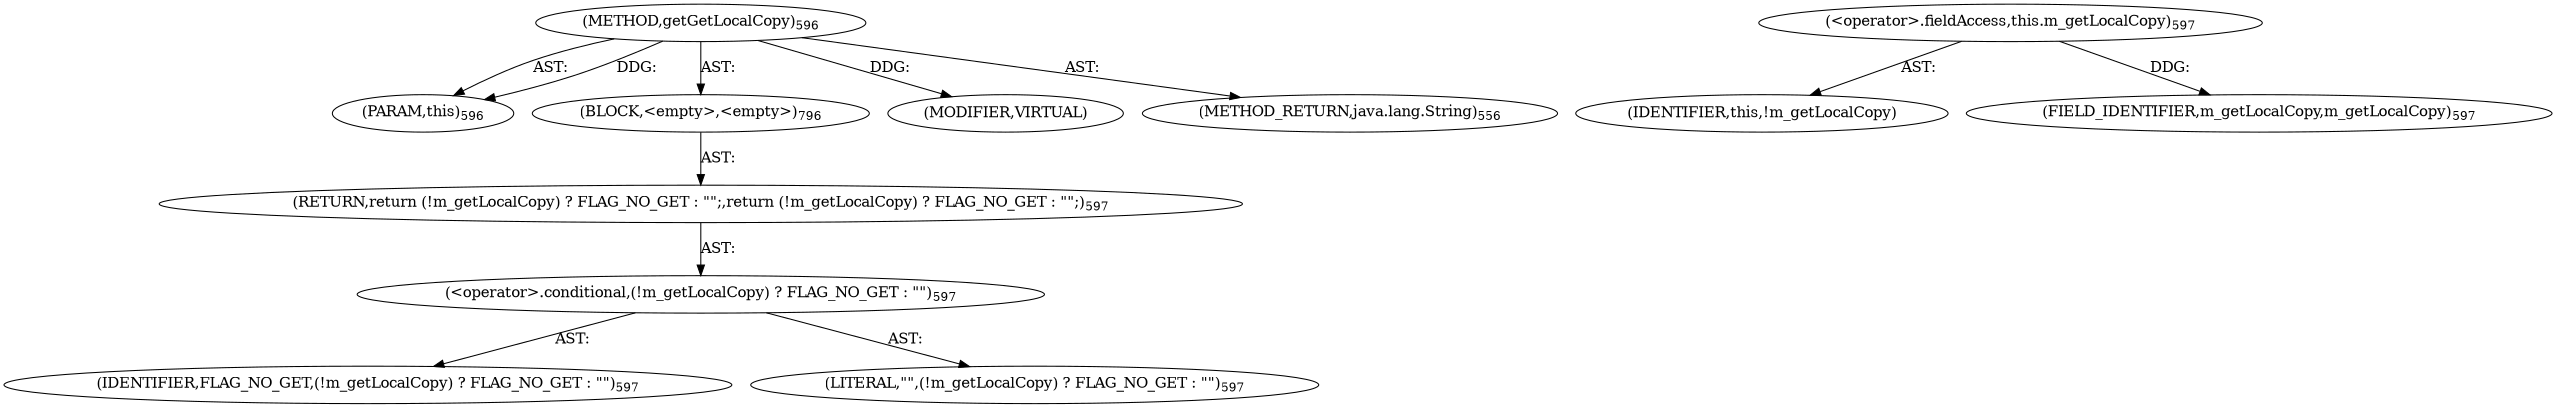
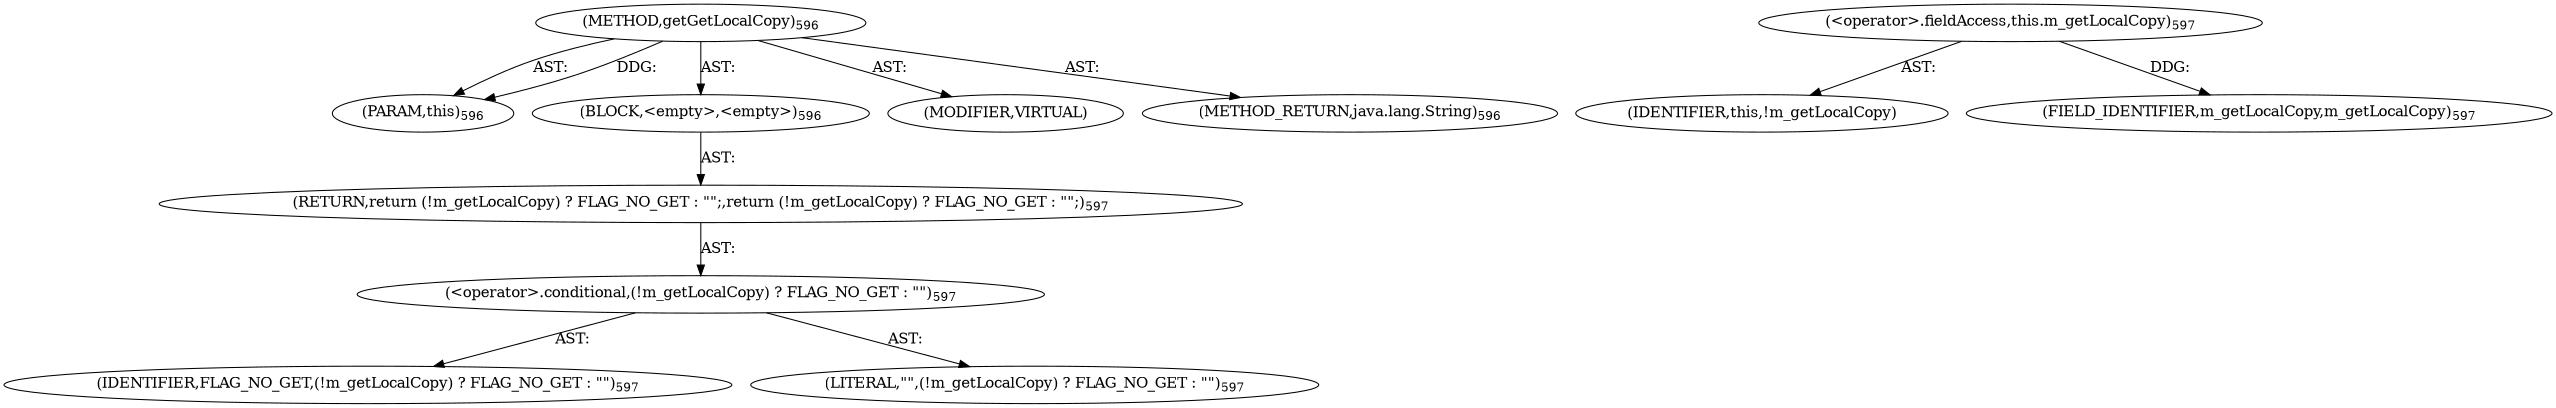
  digraph {
    n1 [label=<(METHOD,getGetLocalCopy)<SUB>596</SUB>>]
    n2 [label=<(PARAM,this)<SUB>596</SUB>>]
-   n3 [label=<(BLOCK,&lt;empty&gt;,&lt;empty&gt;)<SUB>796</SUB>>]
+   n3 [label=<(BLOCK,&lt;empty&gt;,&lt;empty&gt;)<SUB>596</SUB>>]
    n4 [label=<(MODIFIER,VIRTUAL)>]
-   n5 [label=<(METHOD_RETURN,java.lang.String)<SUB>556</SUB>>]
+   n5 [label=<(METHOD_RETURN,java.lang.String)<SUB>596</SUB>>]
    n6 [label=<(RETURN,return (!m_getLocalCopy) ? FLAG_NO_GET : &quot;&quot;;,return (!m_getLocalCopy) ? FLAG_NO_GET : &quot;&quot;;)<SUB>597</SUB>>]
    n7 [label=<(&lt;operator&gt;.conditional,(!m_getLocalCopy) ? FLAG_NO_GET : &quot;&quot;)<SUB>597</SUB>>]
    n8 [label=<(IDENTIFIER,FLAG_NO_GET,(!m_getLocalCopy) ? FLAG_NO_GET : &quot;&quot;)<SUB>597</SUB>>]
    n9 [label=<(LITERAL,&quot;&quot;,(!m_getLocalCopy) ? FLAG_NO_GET : &quot;&quot;)<SUB>597</SUB>>]
    n10 [label=<(&lt;operator&gt;.fieldAccess,this.m_getLocalCopy)<SUB>597</SUB>>]
    n11 [label=<(IDENTIFIER,this,!m_getLocalCopy)>]
    n12 [label=<(FIELD_IDENTIFIER,m_getLocalCopy,m_getLocalCopy)<SUB>597</SUB>>]
    n1 -> n2 [label="AST: "]
    n1 -> n2 [label="DDG: "]
    n1 -> n3 [label="AST: "]
-   n1 -> n4 [label="DDG: "]
+   n1 -> n4 [label="AST: "]
    n1 -> n5 [label="AST: "]
    n3 -> n6 [label="AST: "]
    n6 -> n7 [label="AST: "]
    n7 -> n8 [label="AST: "]
    n7 -> n9 [label="AST: "]
    n10 -> n11 [label="AST: "]
    n10 -> n12 [label="DDG: "]
  }
